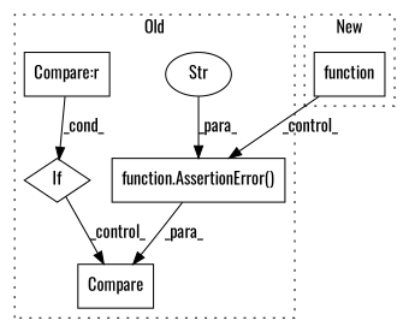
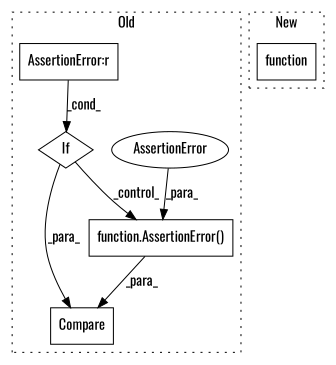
  digraph {
    fontname=Oswald
    node [fontname=Oswald l=6 shape=box]
    edge [fontname=Oswald]
    n1 [a=75 l="15,1" label="function.AssertionError()" s="3357,3477"]
-   n2 [a=66 l=105 label=Str s=3372 shape=ellipse]
+   n2 [a=66 l=105 label=AssertionError s=3372 shape=ellipse]
    n3 [a=91 label=Compare s=3351]
    n4 [a=96 l=3 label=If s=3131 shape=diamond]
-   n5 [a=40 label="Compare:r" s=3134]
+   n5 [a=40 label="AssertionError:r" s=3134]
    n6 [a=65 l=7 label=function s=3513]
    subgraph cluster_1 {
      label=Old
      style=dotted
      n1
      n2
      n3
      n4
      n5
    }
    subgraph cluster_2 {
      label=New
      style=dotted
      n6
    }
    n1 -> n3 [label=_para_]
    n2 -> n1 [label=_para_]
-   n6 -> n1 [label=_control_]
-   n4 -> n3 [label=_control_]
+   n4 -> n1 [label=_control_]
+   n4 -> n3 [label=_para_]
    n5 -> n4 [label=_cond_]
  }
